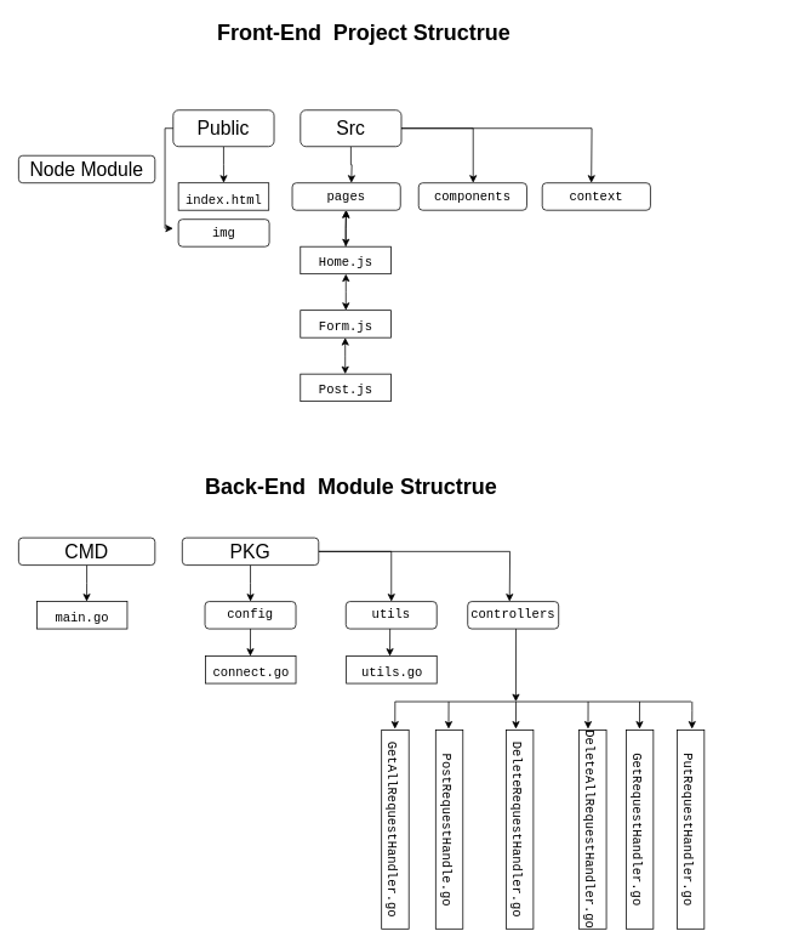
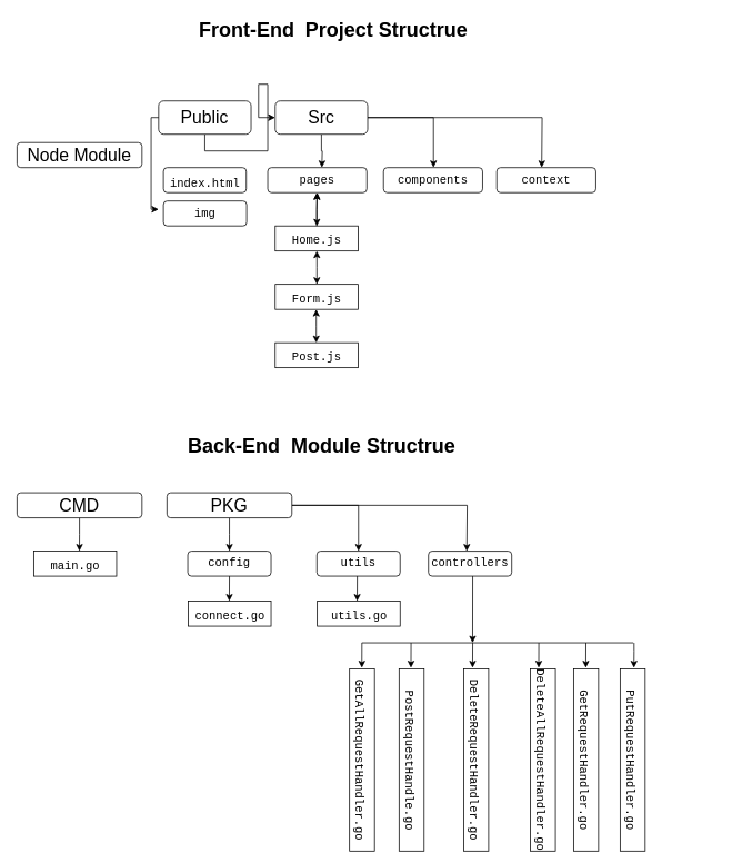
  <mxCell id="0" />
  <mxCell id="1" parent="0" />
  <mxCell id="2" value="&lt;b&gt;&lt;font style=&quot;font-size: 24px;&quot;&gt;Front-End&amp;nbsp; Project Structrue&lt;/font&gt;&lt;/b&gt;" style="text;html=1;strokeColor=none;fillColor=none;align=center;verticalAlign=middle;whiteSpace=wrap;rounded=0;" parent="1" vertex="1"><mxGeometry x="170" y="20" width="460" height="30" as="geometry" /></mxCell>
- <mxCell id="3" style="edgeStyle=orthogonalEdgeStyle;rounded=0;orthogonalLoop=1;jettySize=auto;html=1;exitX=0.5;exitY=1;exitDx=0;exitDy=0;fontSize=21;" parent="1" source="5" target="11" edge="1"><mxGeometry relative="1" as="geometry"><mxPoint x="101" y="230" as="targetPoint" /></mxGeometry></mxCell>
+ <mxCell id="3" style="edgeStyle=orthogonalEdgeStyle;rounded=0;orthogonalLoop=1;jettySize=auto;html=1;exitX=0.5;exitY=1;exitDx=0;exitDy=0;fontSize=21;" parent="1" source="5" target="10" edge="1"><mxGeometry relative="1" as="geometry"><mxPoint x="101" y="230" as="targetPoint" /></mxGeometry></mxCell>
  <mxCell id="4" style="edgeStyle=orthogonalEdgeStyle;rounded=0;orthogonalLoop=1;jettySize=auto;html=1;exitX=0;exitY=0.5;exitDx=0;exitDy=0;fontFamily=Courier New;fontSize=14;" parent="1" edge="1"><mxGeometry relative="1" as="geometry"><mxPoint x="190" y="250" as="targetPoint" /><mxPoint x="191" y="140" as="sourcePoint" /><Array as="points"><mxPoint x="181" y="140" /><mxPoint x="181" y="250" /></Array></mxGeometry></mxCell>
  <mxCell id="5" value="&lt;font style=&quot;font-size: 21px;&quot;&gt;Public&lt;/font&gt;" style="rounded=1;whiteSpace=wrap;html=1;fontSize=24;" parent="1" vertex="1"><mxGeometry x="190" y="120" width="111" height="40" as="geometry" /></mxCell>
  <mxCell id="6" value="&lt;span style=&quot;font-size: 21px;&quot;&gt;Node Module&lt;/span&gt;" style="rounded=1;whiteSpace=wrap;html=1;fontSize=24;" parent="1" vertex="1"><mxGeometry x="20" y="170" width="150" height="30" as="geometry" /></mxCell>
  <mxCell id="7" style="edgeStyle=orthogonalEdgeStyle;rounded=0;orthogonalLoop=1;jettySize=auto;html=1;exitX=0.5;exitY=1;exitDx=0;exitDy=0;fontFamily=Courier New;fontSize=14;" parent="1" source="10" edge="1"><mxGeometry relative="1" as="geometry"><mxPoint x="386" y="200" as="targetPoint" /></mxGeometry></mxCell>
  <mxCell id="8" style="edgeStyle=orthogonalEdgeStyle;rounded=0;orthogonalLoop=1;jettySize=auto;html=1;exitX=1;exitY=0.5;exitDx=0;exitDy=0;fontFamily=Courier New;fontSize=14;" parent="1" source="10" edge="1"><mxGeometry relative="1" as="geometry"><mxPoint x="520" y="200" as="targetPoint" /><Array as="points"><mxPoint x="520" y="140" /><mxPoint x="520" y="200" /></Array></mxGeometry></mxCell>
  <mxCell id="9" style="edgeStyle=orthogonalEdgeStyle;rounded=0;orthogonalLoop=1;jettySize=auto;html=1;exitX=1;exitY=0.5;exitDx=0;exitDy=0;fontFamily=Courier New;fontSize=14;" parent="1" source="10" edge="1"><mxGeometry relative="1" as="geometry"><mxPoint x="650" y="200" as="targetPoint" /></mxGeometry></mxCell>
  <mxCell id="10" value="&lt;span style=&quot;font-size: 21px;&quot;&gt;Src&lt;/span&gt;" style="rounded=1;whiteSpace=wrap;html=1;fontSize=24;" parent="1" vertex="1"><mxGeometry x="330" y="120" width="111" height="40" as="geometry" /></mxCell>
- <mxCell id="11" value="&lt;font face=&quot;Courier New&quot; style=&quot;font-size: 14px;&quot;&gt;index.html&lt;/font&gt;" style="rounded=0;whiteSpace=wrap;html=1;fontSize=21;" parent="1" vertex="1"><mxGeometry x="195.75" y="200" width="99.5" height="30" as="geometry" /></mxCell>
+ <mxCell id="11" value="&lt;font face=&quot;Courier New&quot; style=&quot;font-size: 14px;&quot;&gt;index.html&lt;/font&gt;" style="whiteSpace=wrap;html=1;fontSize=21;rounded=1;" parent="1" vertex="1"><mxGeometry x="195.75" y="200" width="99.5" height="30" as="geometry" /></mxCell>
  <mxCell id="12" value="img" style="rounded=1;whiteSpace=wrap;html=1;fontFamily=Courier New;fontSize=14;" parent="1" vertex="1"><mxGeometry x="195.75" y="240" width="100" height="30" as="geometry" /></mxCell>
  <mxCell id="13" value="pages" style="rounded=1;whiteSpace=wrap;html=1;fontFamily=Courier New;fontSize=14;" parent="1" vertex="1"><mxGeometry x="321" y="200" width="119" height="30" as="geometry" /></mxCell>
  <mxCell id="14" value="components" style="rounded=1;whiteSpace=wrap;html=1;fontFamily=Courier New;fontSize=14;" parent="1" vertex="1"><mxGeometry x="460" y="200" width="119" height="30" as="geometry" /></mxCell>
  <mxCell id="15" value="context" style="rounded=1;whiteSpace=wrap;html=1;fontFamily=Courier New;fontSize=14;" parent="1" vertex="1"><mxGeometry x="596" y="200" width="119" height="30" as="geometry" /></mxCell>
  <mxCell id="16" value="" style="edgeStyle=orthogonalEdgeStyle;rounded=0;orthogonalLoop=1;jettySize=auto;html=1;fontFamily=Courier New;fontSize=14;" parent="1" source="17" target="13" edge="1"><mxGeometry relative="1" as="geometry" /></mxCell>
  <mxCell id="17" value="&lt;font face=&quot;Courier New&quot;&gt;&lt;span style=&quot;font-size: 14px;&quot;&gt;Home.js&lt;br&gt;&lt;/span&gt;&lt;/font&gt;" style="rounded=0;whiteSpace=wrap;html=1;fontSize=21;" parent="1" vertex="1"><mxGeometry x="330" y="270" width="99.5" height="30" as="geometry" /></mxCell>
  <mxCell id="18" value="&lt;font face=&quot;Courier New&quot;&gt;&lt;span style=&quot;font-size: 14px;&quot;&gt;Form.js&lt;br&gt;&lt;/span&gt;&lt;/font&gt;" style="rounded=0;whiteSpace=wrap;html=1;fontSize=21;" parent="1" vertex="1"><mxGeometry x="330" y="340" width="99.5" height="30" as="geometry" /></mxCell>
  <mxCell id="19" value="&lt;font face=&quot;Courier New&quot;&gt;&lt;span style=&quot;font-size: 14px;&quot;&gt;Post.js&lt;br&gt;&lt;/span&gt;&lt;/font&gt;" style="rounded=0;whiteSpace=wrap;html=1;fontSize=21;" parent="1" vertex="1"><mxGeometry x="330" y="410" width="99.5" height="30" as="geometry" /></mxCell>
  <mxCell id="20" value="" style="endArrow=classic;startArrow=classic;html=1;rounded=0;fontFamily=Courier New;fontSize=14;" parent="1" edge="1"><mxGeometry width="50" height="50" relative="1" as="geometry"><mxPoint x="380" y="270" as="sourcePoint" /><mxPoint x="380" y="230" as="targetPoint" /><Array as="points"><mxPoint x="380" y="250" /></Array></mxGeometry></mxCell>
  <mxCell id="21" value="" style="endArrow=classic;startArrow=classic;html=1;rounded=0;fontFamily=Courier New;fontSize=14;" parent="1" edge="1"><mxGeometry width="50" height="50" relative="1" as="geometry"><mxPoint x="379.25" y="410" as="sourcePoint" /><mxPoint x="379.25" y="370" as="targetPoint" /><Array as="points"><mxPoint x="379.25" y="390" /></Array></mxGeometry></mxCell>
  <mxCell id="22" value="" style="endArrow=classic;startArrow=classic;html=1;rounded=0;fontFamily=Courier New;fontSize=14;" parent="1" edge="1"><mxGeometry width="50" height="50" relative="1" as="geometry"><mxPoint x="380" y="340" as="sourcePoint" /><mxPoint x="380" y="300" as="targetPoint" /><Array as="points"><mxPoint x="380" y="320" /></Array></mxGeometry></mxCell>
  <mxCell id="23" value="&lt;b&gt;&lt;font style=&quot;font-size: 24px;&quot;&gt;Back-End&amp;nbsp; Module Structrue&lt;/font&gt;&lt;/b&gt;" style="text;html=1;strokeColor=none;fillColor=none;align=center;verticalAlign=middle;whiteSpace=wrap;rounded=0;" parent="1" vertex="1"><mxGeometry x="155.5" y="520" width="460" height="30" as="geometry" /></mxCell>
  <mxCell id="24" style="edgeStyle=orthogonalEdgeStyle;rounded=0;orthogonalLoop=1;jettySize=auto;html=1;exitX=0.5;exitY=1;exitDx=0;exitDy=0;fontFamily=Courier New;fontSize=14;" parent="1" source="25" edge="1"><mxGeometry relative="1" as="geometry"><mxPoint x="94.882" y="660" as="targetPoint" /></mxGeometry></mxCell>
  <mxCell id="25" value="&lt;span style=&quot;font-size: 21px;&quot;&gt;CMD&lt;/span&gt;" style="rounded=1;whiteSpace=wrap;html=1;fontSize=24;" parent="1" vertex="1"><mxGeometry x="20" y="590" width="150" height="30" as="geometry" /></mxCell>
  <mxCell id="26" style="edgeStyle=orthogonalEdgeStyle;rounded=0;orthogonalLoop=1;jettySize=auto;html=1;exitX=0.5;exitY=1;exitDx=0;exitDy=0;fontFamily=Courier New;fontSize=14;" parent="1" source="29" edge="1"><mxGeometry relative="1" as="geometry"><mxPoint x="275" y="660" as="targetPoint" /></mxGeometry></mxCell>
  <mxCell id="27" style="edgeStyle=orthogonalEdgeStyle;rounded=0;orthogonalLoop=1;jettySize=auto;html=1;exitX=1;exitY=0.5;exitDx=0;exitDy=0;fontFamily=Courier New;fontSize=14;" parent="1" source="29" edge="1"><mxGeometry relative="1" as="geometry"><mxPoint x="430" y="660" as="targetPoint" /><Array as="points"><mxPoint x="430" y="605" /><mxPoint x="430" y="660" /></Array></mxGeometry></mxCell>
  <mxCell id="28" style="edgeStyle=orthogonalEdgeStyle;rounded=0;orthogonalLoop=1;jettySize=auto;html=1;exitX=1;exitY=0.5;exitDx=0;exitDy=0;fontFamily=Courier New;fontSize=14;" parent="1" source="29" edge="1"><mxGeometry relative="1" as="geometry"><mxPoint x="560" y="660" as="targetPoint" /></mxGeometry></mxCell>
  <mxCell id="29" value="&lt;span style=&quot;font-size: 21px;&quot;&gt;PKG&lt;/span&gt;" style="rounded=1;whiteSpace=wrap;html=1;fontSize=24;" parent="1" vertex="1"><mxGeometry x="200" y="590" width="150" height="30" as="geometry" /></mxCell>
  <mxCell id="30" value="&lt;font face=&quot;Courier New&quot;&gt;&lt;span style=&quot;font-size: 14px;&quot;&gt;main.go&lt;br&gt;&lt;/span&gt;&lt;/font&gt;" style="rounded=0;whiteSpace=wrap;html=1;fontSize=21;" parent="1" vertex="1"><mxGeometry x="40" y="660" width="99.5" height="30" as="geometry" /></mxCell>
  <mxCell id="31" style="edgeStyle=orthogonalEdgeStyle;rounded=0;orthogonalLoop=1;jettySize=auto;html=1;exitX=0.5;exitY=1;exitDx=0;exitDy=0;fontFamily=Courier New;fontSize=14;" parent="1" source="32" edge="1"><mxGeometry relative="1" as="geometry"><mxPoint x="274.889" y="720" as="targetPoint" /></mxGeometry></mxCell>
  <mxCell id="32" value="config" style="rounded=1;whiteSpace=wrap;html=1;fontFamily=Courier New;fontSize=14;" parent="1" vertex="1"><mxGeometry x="225" y="660" width="100" height="30" as="geometry" /></mxCell>
  <mxCell id="33" value="controllers" style="rounded=1;whiteSpace=wrap;html=1;fontFamily=Courier New;fontSize=14;" parent="1" vertex="1"><mxGeometry x="514" y="660" width="100" height="30" as="geometry" /></mxCell>
  <mxCell id="34" value="utils" style="rounded=1;whiteSpace=wrap;html=1;fontFamily=Courier New;fontSize=14;" parent="1" vertex="1"><mxGeometry x="380" y="660" width="100" height="30" as="geometry" /></mxCell>
  <mxCell id="35" style="edgeStyle=orthogonalEdgeStyle;rounded=0;orthogonalLoop=1;jettySize=auto;html=1;exitX=0.5;exitY=1;exitDx=0;exitDy=0;fontFamily=Courier New;fontSize=14;" parent="1" edge="1"><mxGeometry relative="1" as="geometry"><mxPoint x="567" y="770" as="targetPoint" /><mxPoint x="567.11" y="690" as="sourcePoint" /><Array as="points"><mxPoint x="567.11" y="690" /></Array></mxGeometry></mxCell>
  <mxCell id="36" style="edgeStyle=orthogonalEdgeStyle;rounded=0;orthogonalLoop=1;jettySize=auto;html=1;exitX=0.5;exitY=1;exitDx=0;exitDy=0;fontFamily=Courier New;fontSize=14;" parent="1" edge="1"><mxGeometry relative="1" as="geometry"><mxPoint x="428.389" y="720" as="targetPoint" /><mxPoint x="428.5" y="690" as="sourcePoint" /><Array as="points"><mxPoint x="428.5" y="690" /></Array></mxGeometry></mxCell>
  <mxCell id="37" value="&lt;font face=&quot;Courier New&quot;&gt;&lt;span style=&quot;font-size: 14px;&quot;&gt;connect.go&lt;br&gt;&lt;/span&gt;&lt;/font&gt;" style="rounded=0;whiteSpace=wrap;html=1;fontSize=21;" parent="1" vertex="1"><mxGeometry x="225.5" y="720" width="99.5" height="30" as="geometry" /></mxCell>
  <mxCell id="38" value="&lt;font face=&quot;Courier New&quot;&gt;&lt;span style=&quot;font-size: 14px;&quot;&gt;utils.go&lt;br&gt;&lt;/span&gt;&lt;/font&gt;" style="rounded=0;whiteSpace=wrap;html=1;fontSize=21;" parent="1" vertex="1"><mxGeometry x="380.5" y="720" width="99.5" height="30" as="geometry" /></mxCell>
  <mxCell id="39" value="" style="endArrow=none;html=1;rounded=0;fontFamily=Courier New;fontSize=14;" parent="1" edge="1"><mxGeometry width="50" height="50" relative="1" as="geometry"><mxPoint x="434" y="770" as="sourcePoint" /><mxPoint x="760" y="770" as="targetPoint" /></mxGeometry></mxCell>
  <mxCell id="40" style="edgeStyle=orthogonalEdgeStyle;rounded=0;orthogonalLoop=1;jettySize=auto;html=1;exitX=0.5;exitY=1;exitDx=0;exitDy=0;fontFamily=Courier New;fontSize=14;" parent="1" edge="1"><mxGeometry relative="1" as="geometry"><mxPoint x="433.999" y="800" as="targetPoint" /><mxPoint x="434.11" y="770" as="sourcePoint" /></mxGeometry></mxCell>
  <mxCell id="41" style="edgeStyle=orthogonalEdgeStyle;rounded=0;orthogonalLoop=1;jettySize=auto;html=1;exitX=0.5;exitY=1;exitDx=0;exitDy=0;fontFamily=Courier New;fontSize=14;" parent="1" edge="1"><mxGeometry relative="1" as="geometry"><mxPoint x="566.999" y="800" as="targetPoint" /><mxPoint x="567.11" y="770" as="sourcePoint" /></mxGeometry></mxCell>
  <mxCell id="42" style="edgeStyle=orthogonalEdgeStyle;rounded=0;orthogonalLoop=1;jettySize=auto;html=1;exitX=0.5;exitY=1;exitDx=0;exitDy=0;fontFamily=Courier New;fontSize=14;" parent="1" edge="1"><mxGeometry relative="1" as="geometry"><mxPoint x="492.999" y="800" as="targetPoint" /><mxPoint x="493.11" y="770" as="sourcePoint" /></mxGeometry></mxCell>
  <mxCell id="43" style="edgeStyle=orthogonalEdgeStyle;rounded=0;orthogonalLoop=1;jettySize=auto;html=1;exitX=0.5;exitY=1;exitDx=0;exitDy=0;fontFamily=Courier New;fontSize=14;" parent="1" edge="1"><mxGeometry relative="1" as="geometry"><mxPoint x="646.389" y="800" as="targetPoint" /><mxPoint x="646.5" y="770" as="sourcePoint" /></mxGeometry></mxCell>
  <mxCell id="44" style="edgeStyle=orthogonalEdgeStyle;rounded=0;orthogonalLoop=1;jettySize=auto;html=1;exitX=0.5;exitY=1;exitDx=0;exitDy=0;fontFamily=Courier New;fontSize=14;" parent="1" edge="1"><mxGeometry relative="1" as="geometry"><mxPoint x="702.999" y="800" as="targetPoint" /><mxPoint x="703.11" y="770" as="sourcePoint" /></mxGeometry></mxCell>
  <mxCell id="45" value="&lt;font face=&quot;Courier New&quot;&gt;&lt;span style=&quot;font-size: 14px;&quot;&gt;GetAllRequestHandler.go&lt;br&gt;&lt;/span&gt;&lt;/font&gt;" style="rounded=0;whiteSpace=wrap;html=1;fontSize=21;rotation=90;" parent="1" vertex="1"><mxGeometry x="325" y="895.5" width="218.5" height="30" as="geometry" /></mxCell>
  <mxCell id="46" value="&lt;font face=&quot;Courier New&quot;&gt;&lt;span style=&quot;font-size: 14px;&quot;&gt;PostRequestHandle.go&lt;br&gt;&lt;/span&gt;&lt;/font&gt;" style="rounded=0;whiteSpace=wrap;html=1;fontSize=21;rotation=90;" parent="1" vertex="1"><mxGeometry x="384.5" y="895.5" width="218.5" height="30" as="geometry" /></mxCell>
  <mxCell id="47" value="&lt;font face=&quot;Courier New&quot;&gt;&lt;span style=&quot;font-size: 14px;&quot;&gt;DeleteRequestHandler.go&lt;br&gt;&lt;/span&gt;&lt;/font&gt;" style="rounded=0;whiteSpace=wrap;html=1;fontSize=21;rotation=90;" parent="1" vertex="1"><mxGeometry x="462" y="895.5" width="218.5" height="30" as="geometry" /></mxCell>
  <mxCell id="48" value="&lt;font face=&quot;Courier New&quot;&gt;&lt;span style=&quot;font-size: 14px;&quot;&gt;DeleteAllRequestHandler.go&lt;br&gt;&lt;/span&gt;&lt;/font&gt;" style="rounded=0;whiteSpace=wrap;html=1;fontSize=21;rotation=90;" parent="1" vertex="1"><mxGeometry x="542.25" y="895.5" width="218.5" height="30" as="geometry" /></mxCell>
  <mxCell id="49" value="&lt;font face=&quot;Courier New&quot;&gt;&lt;span style=&quot;font-size: 14px;&quot;&gt;GetRequestHandler.go&lt;br&gt;&lt;/span&gt;&lt;/font&gt;" style="rounded=0;whiteSpace=wrap;html=1;fontSize=21;rotation=90;" parent="1" vertex="1"><mxGeometry x="594" y="895.5" width="218.5" height="30" as="geometry" /></mxCell>
  <mxCell id="50" style="edgeStyle=orthogonalEdgeStyle;rounded=0;orthogonalLoop=1;jettySize=auto;html=1;exitX=0.5;exitY=1;exitDx=0;exitDy=0;fontFamily=Courier New;fontSize=14;" parent="1" edge="1"><mxGeometry relative="1" as="geometry"><mxPoint x="760.749" y="800" as="targetPoint" /><mxPoint x="760.86" y="770" as="sourcePoint" /><Array as="points"><mxPoint x="760" y="780" /><mxPoint x="760" y="780" /></Array></mxGeometry></mxCell>
  <mxCell id="51" value="&lt;font face=&quot;Courier New&quot;&gt;&lt;span style=&quot;font-size: 14px;&quot;&gt;PutRequestHandler.go&lt;br&gt;&lt;/span&gt;&lt;/font&gt;" style="rounded=0;whiteSpace=wrap;html=1;fontSize=21;rotation=90;" parent="1" vertex="1"><mxGeometry x="650" y="895.5" width="218.5" height="30" as="geometry" /></mxCell>
